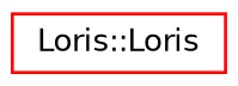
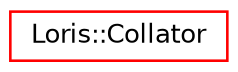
  digraph {
    rankdir=LR
-   n1 [color=red fillcolor=white fontname=Helvetica fontsize=10 height=0.2 label="Loris::Loris" shape=record style=filled width=0.4]
+   n1 [color=red fillcolor=white fontname=Helvetica fontsize=10 height=0.2 label="Loris::Collator" shape=record style=filled width=0.4]
  }
